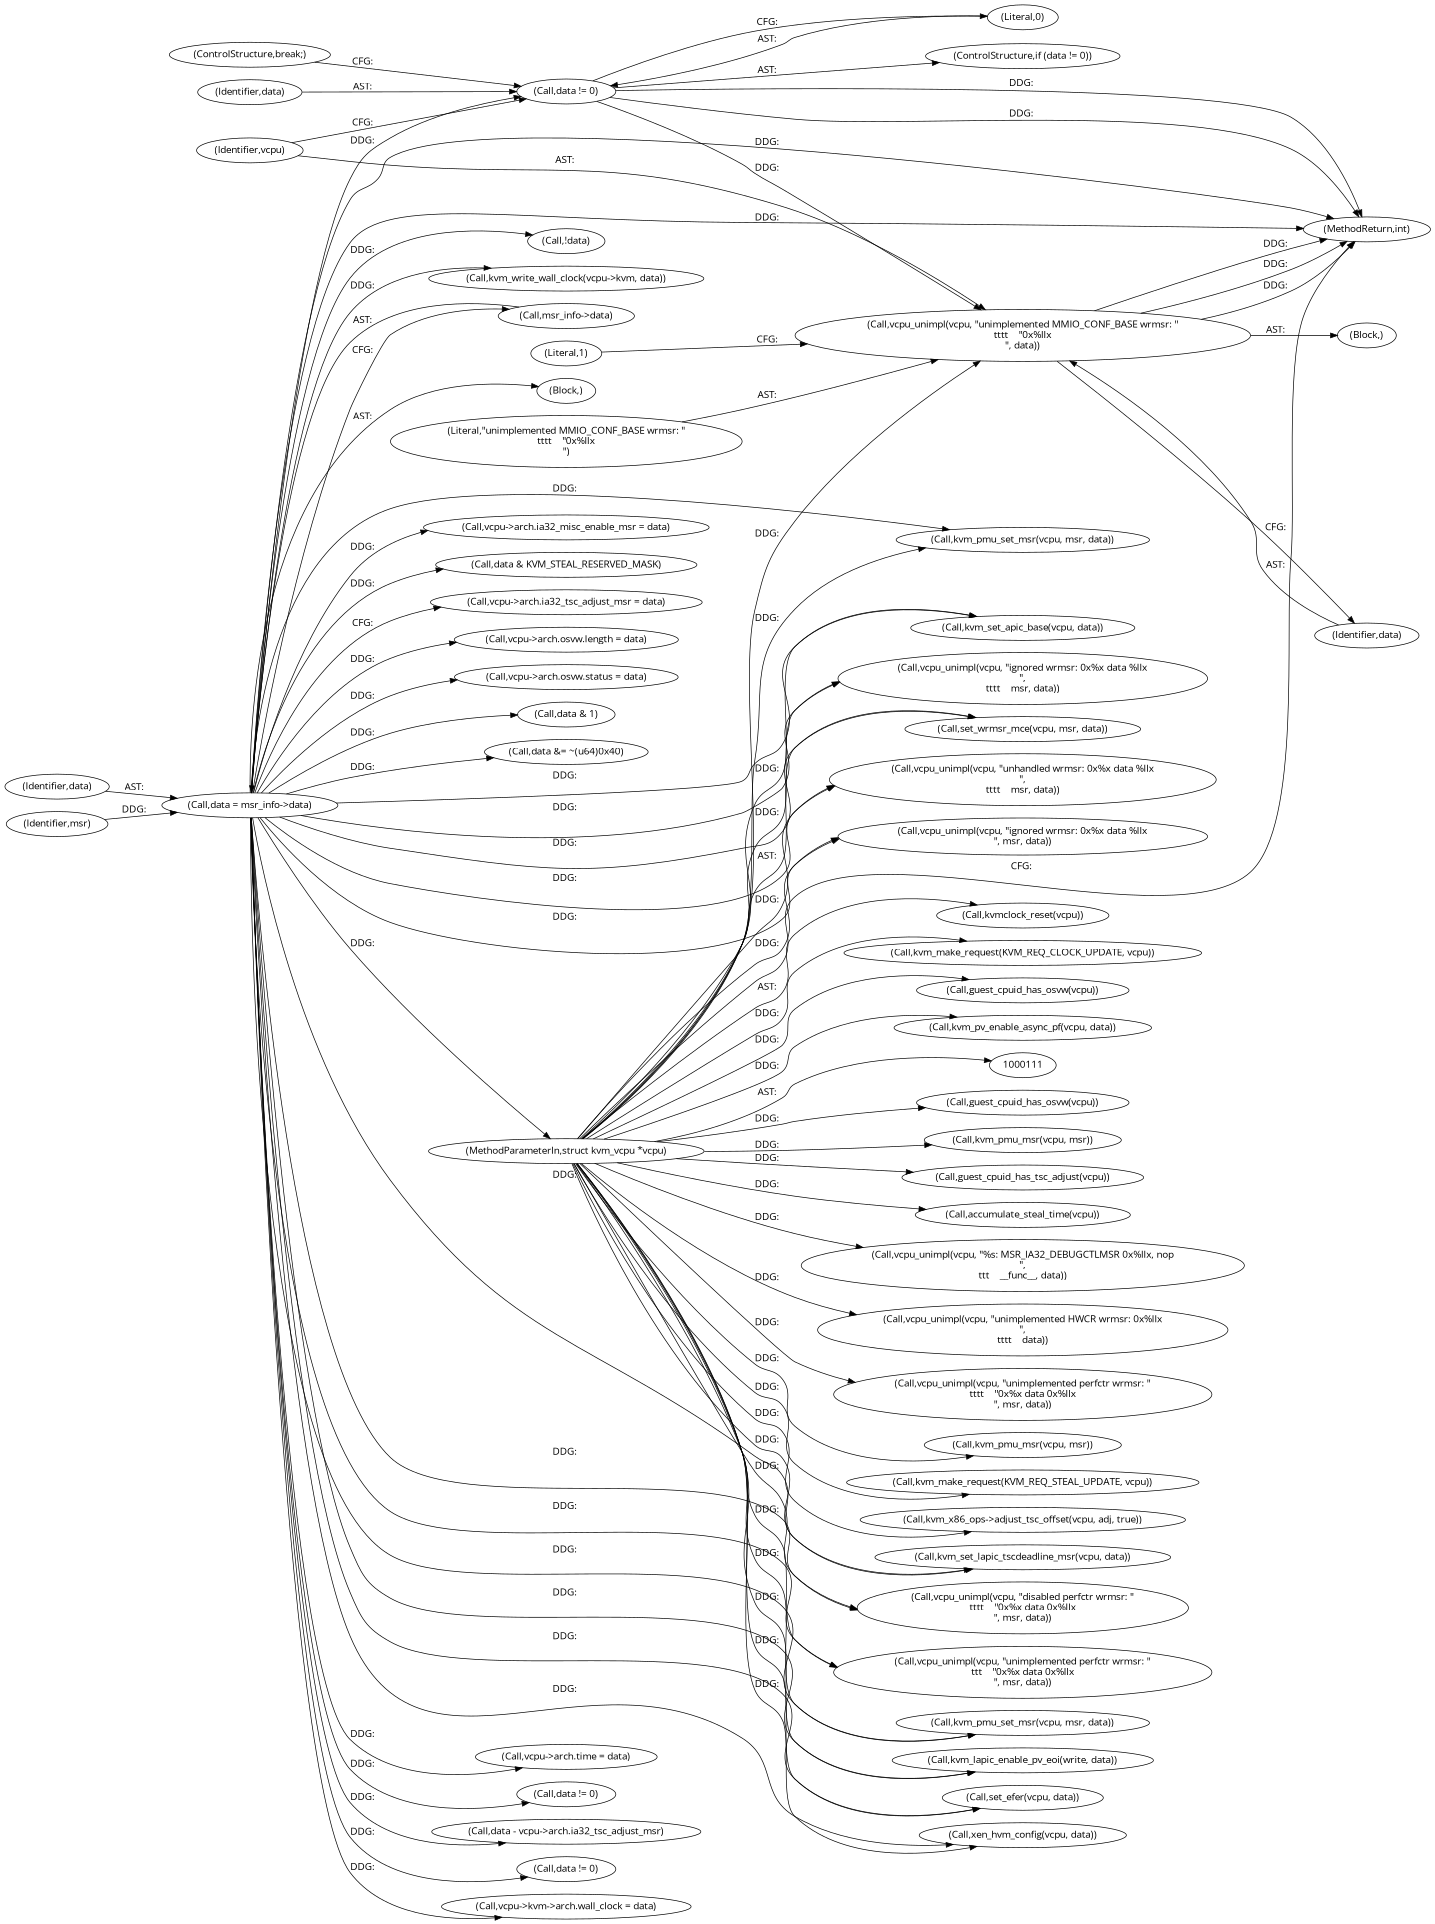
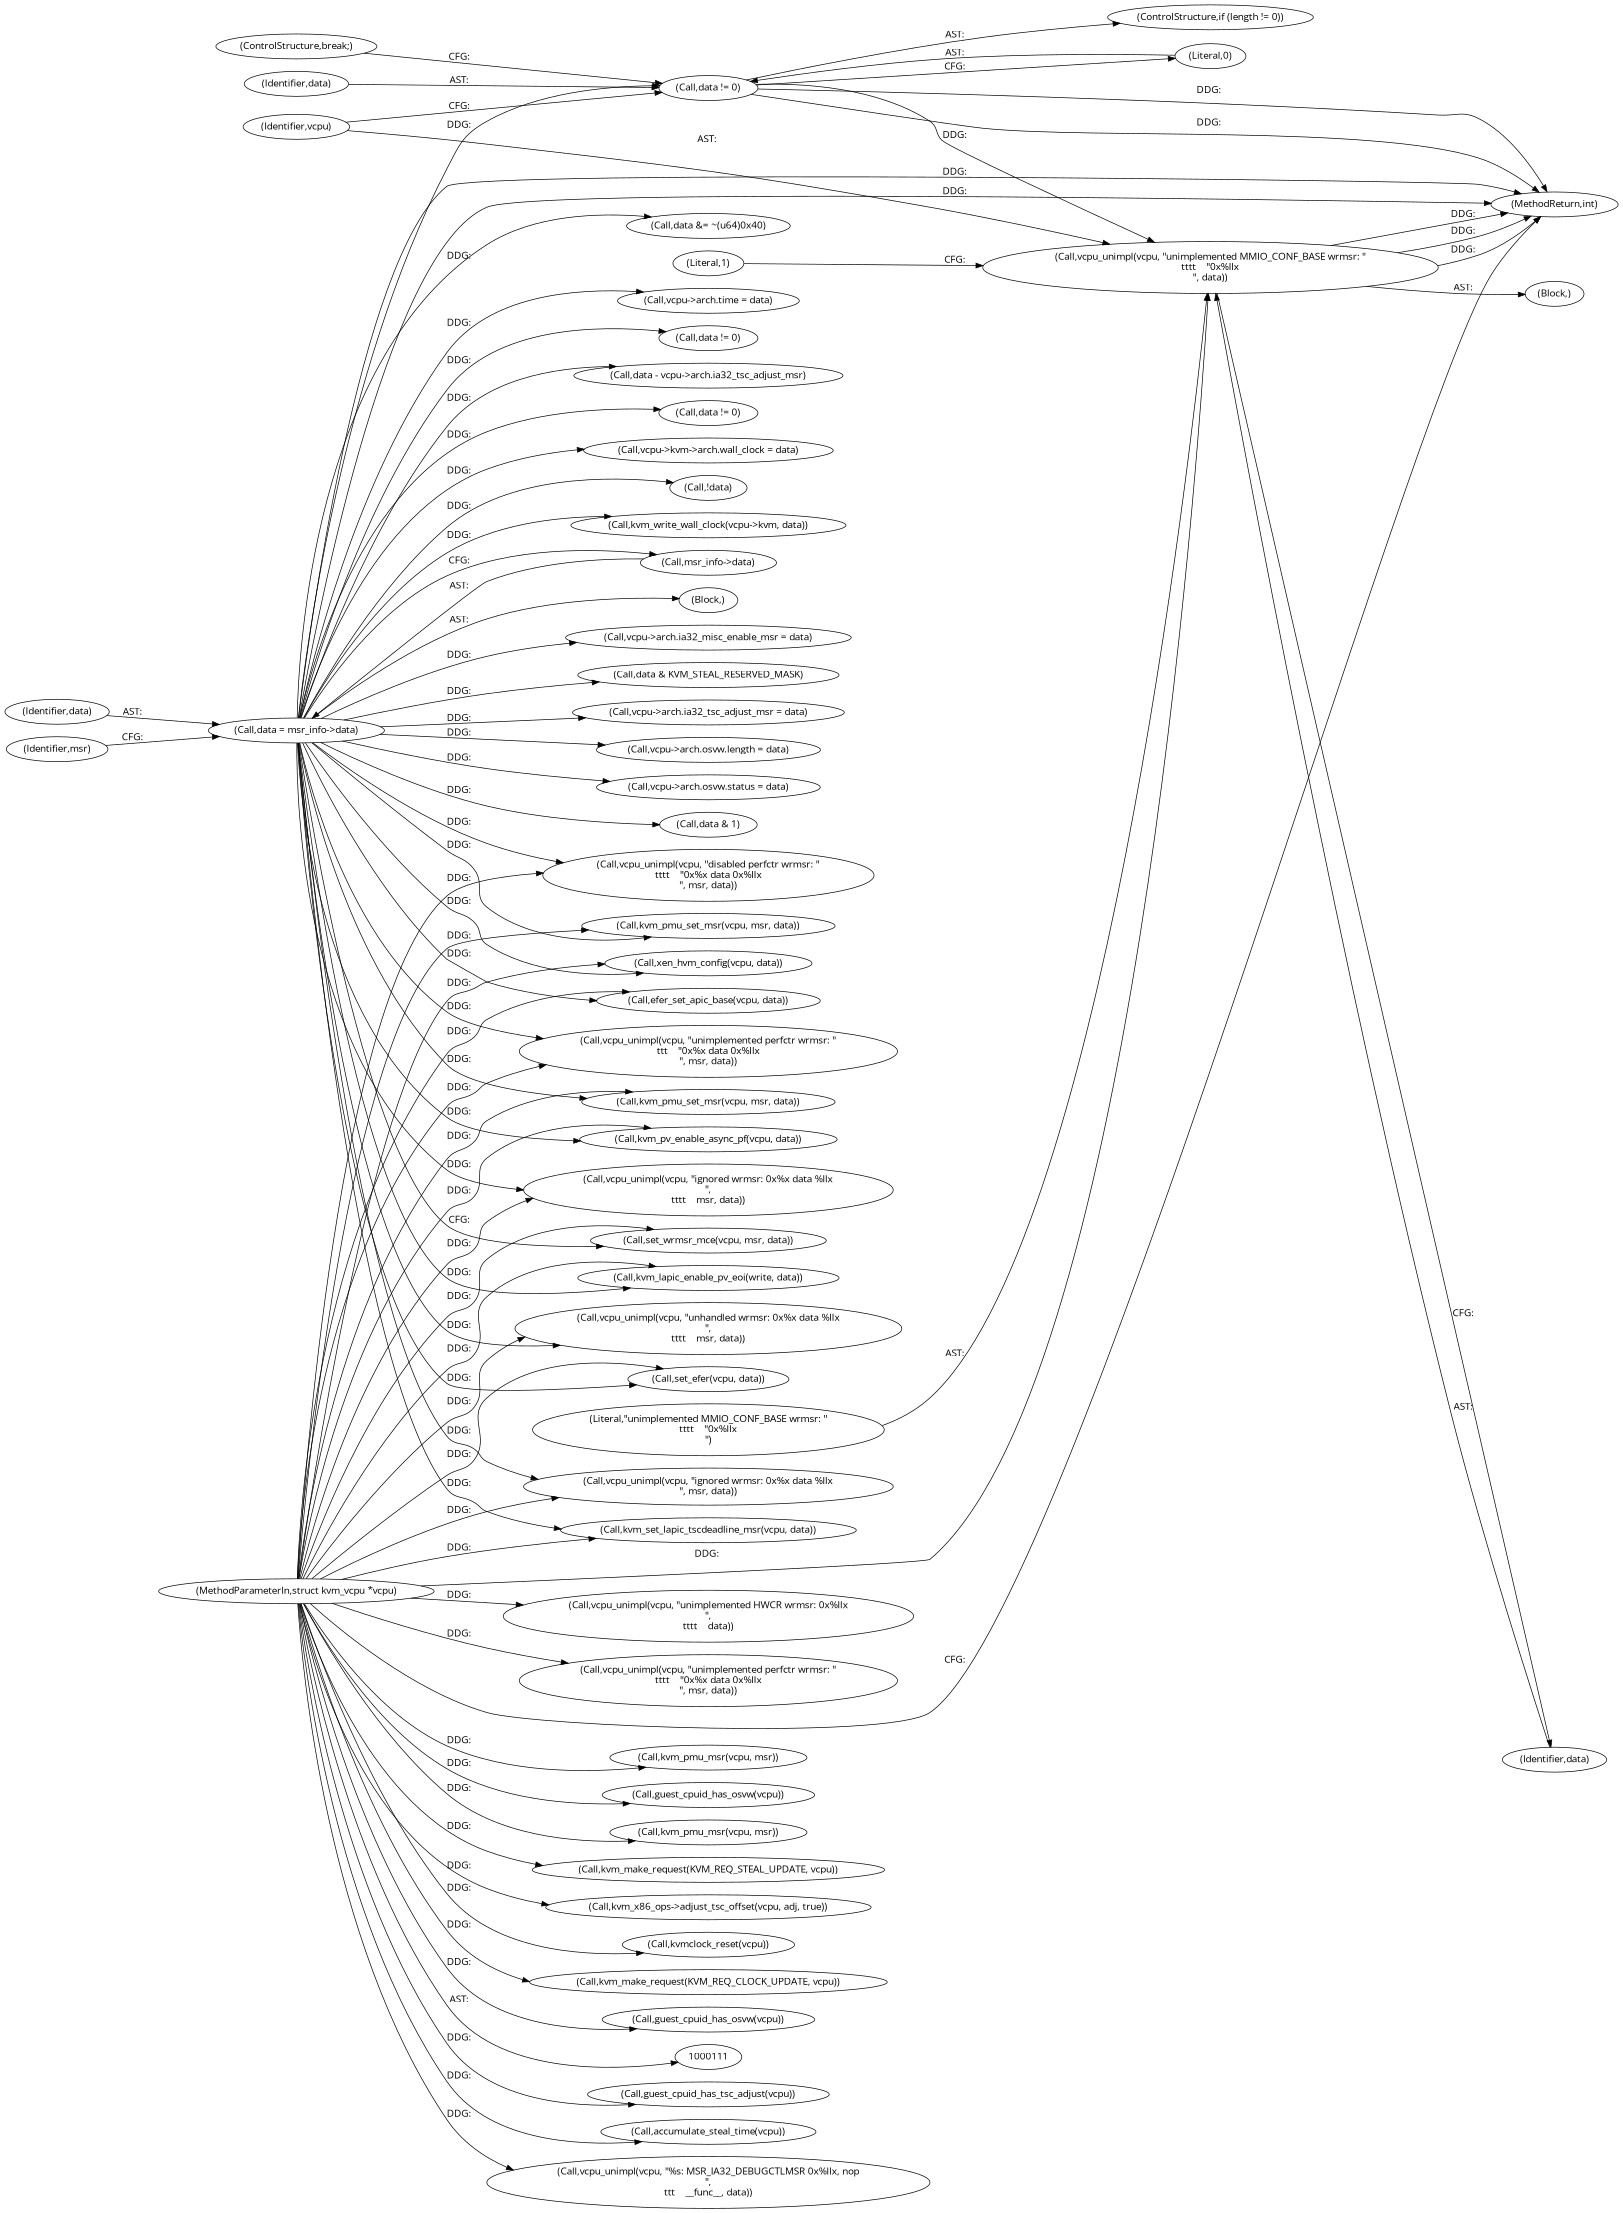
  digraph {
    fontname="Open Sans"
    rankdir=LR
    node [fontname="Open Sans"]
    edge [fontname="Open Sans"]
    n1 [label="(Call,vcpu_unimpl(vcpu, \"unimplemented MMIO_CONF_BASE wrmsr: \"\n\t\t\t\t    \"0x%llx\n\", data))"]
    n2 [label="(Block,)"]
    n3 [label="(Identifier,data)"]
    n4 [label="(MethodReturn,int)"]
    n5 [label="(MethodParameterIn,struct kvm_vcpu *vcpu)"]
    n6 [label="(Call,guest_cpuid_has_osvw(vcpu))"]
    n7 [label="(Call,kvm_pmu_msr(vcpu, msr))"]
    n8 [label="(Call,kvm_pmu_set_msr(vcpu, msr, data))"]
-   n9 [label="(Call,kvm_set_apic_base(vcpu, data))"]
+   n9 [label="(Call,efer_set_apic_base(vcpu, data))"]
    n10 [label="(Call,guest_cpuid_has_tsc_adjust(vcpu))"]
    n11 [label="(Call,kvm_pmu_set_msr(vcpu, msr, data))"]
    n12 [label="(Call,vcpu_unimpl(vcpu, \"ignored wrmsr: 0x%x data %llx\n\",\n\t\t\t\t    msr, data))"]
    n13 [label="(Call,accumulate_steal_time(vcpu))"]
    n14 [label="(Call,set_wrmsr_mce(vcpu, msr, data))"]
    n15 [label="(Call,vcpu_unimpl(vcpu, \"%s: MSR_IA32_DEBUGCTLMSR 0x%llx, nop\n\",\n\t\t\t    __func__, data))"]
    n16 [label="(Call,vcpu_unimpl(vcpu, \"unimplemented HWCR wrmsr: 0x%llx\n\",\n\t\t\t\t    data))"]
    n17 [label="(Call,vcpu_unimpl(vcpu, \"unimplemented perfctr wrmsr: \"\n\t\t\t\t    \"0x%x data 0x%llx\n\", msr, data))"]
    n18 [label="(Call,kvm_pmu_msr(vcpu, msr))"]
    n19 [label="(Call,kvm_make_request(KVM_REQ_STEAL_UPDATE, vcpu))"]
    n20 [label="(Call,kvm_x86_ops->adjust_tsc_offset(vcpu, adj, true))"]
    n21 [label="(Call,vcpu_unimpl(vcpu, \"unhandled wrmsr: 0x%x data %llx\n\",\n\t\t\t\t    msr, data))"]
    n22 [label="(Call,set_efer(vcpu, data))"]
    n23 [label="(Call,vcpu_unimpl(vcpu, \"ignored wrmsr: 0x%x data %llx\n\", msr, data))"]
    n24 [label="(Call,kvm_set_lapic_tscdeadline_msr(vcpu, data))"]
    n25 [label="(Call,vcpu_unimpl(vcpu, \"disabled perfctr wrmsr: \"\n\t\t\t\t    \"0x%x data 0x%llx\n\", msr, data))"]
    n26 [label="(Call,kvmclock_reset(vcpu))"]
    n27 [label="(Call,xen_hvm_config(vcpu, data))"]
    n28 [label="(Call,kvm_make_request(KVM_REQ_CLOCK_UPDATE, vcpu))"]
    n29 [label="(Call,vcpu_unimpl(vcpu, \"unimplemented perfctr wrmsr: \"\n\t\t\t    \"0x%x data 0x%llx\n\", msr, data))"]
    n30 [label="(Call,guest_cpuid_has_osvw(vcpu))"]
    n31 [label="(Call,kvm_pv_enable_async_pf(vcpu, data))"]
    n32 [label="(Call,kvm_lapic_enable_pv_eoi(write, data))"]
    1000111
    n34 [label="(Call,data != 0)"]
    n35 [label="(Literal,0)"]
-   n36 [label="(ControlStructure,if (data != 0))"]
+   n36 [label="(ControlStructure,if (length != 0))"]
    n37 [label="(Call,data = msr_info->data)"]
    n38 [label="(Call,vcpu->arch.time = data)"]
    n39 [label="(Call,data != 0)"]
    n40 [label="(Call,data - vcpu->arch.ia32_tsc_adjust_msr)"]
    n41 [label="(Call,data != 0)"]
    n42 [label="(Call,vcpu->kvm->arch.wall_clock = data)"]
    n43 [label="(Call,!data)"]
    n44 [label="(Call,kvm_write_wall_clock(vcpu->kvm, data))"]
    n45 [label="(Call,msr_info->data)"]
    n46 [label="(Block,)"]
    n47 [label="(Call,vcpu->arch.ia32_misc_enable_msr = data)"]
    n48 [label="(Call,data & KVM_STEAL_RESERVED_MASK)"]
    n49 [label="(Call,vcpu->arch.ia32_tsc_adjust_msr = data)"]
    n50 [label="(Call,vcpu->arch.osvw.length = data)"]
    n51 [label="(Call,vcpu->arch.osvw.status = data)"]
    n52 [label="(Call,data & 1)"]
    n53 [label="(Call,data &= ~(u64)0x40)"]
    n54 [label="(Literal,1)"]
    n55 [label="(Identifier,data)"]
    n56 [label="(ControlStructure,break;)"]
    n57 [label="(Identifier,vcpu)"]
    n58 [label="(Identifier,msr)"]
    n59 [label="(Identifier,data)"]
    n60 [label="(Literal,\"unimplemented MMIO_CONF_BASE wrmsr: \"\n\t\t\t\t    \"0x%llx\n\")"]
    n1 -> n2 [label="AST: "]
    n1 -> n3 [label="CFG: "]
    n1 -> n4 [label="DDG: "]
    n1 -> n4 [label="DDG: "]
    n1 -> n4 [label="DDG: "]
    n3 -> n1 [label="AST: "]
    n5 -> n1 [label="DDG: "]
    n5 -> n4 [label="CFG: "]
    n5 -> n6 [label="DDG: "]
    n5 -> n7 [label="DDG: "]
    n5 -> n8 [label="DDG: "]
    n5 -> n9 [label="DDG: "]
    n5 -> n10 [label="DDG: "]
    n5 -> n11 [label="DDG: "]
    n5 -> n12 [label="DDG: "]
    n5 -> n13 [label="DDG: "]
-   n5 -> n14 [label="AST: "]
+   n5 -> n14 [label="DDG: "]
    n5 -> n15 [label="DDG: "]
    n5 -> n16 [label="DDG: "]
    n5 -> n17 [label="DDG: "]
    n5 -> n18 [label="DDG: "]
    n5 -> n19 [label="DDG: "]
    n5 -> n20 [label="DDG: "]
    n5 -> n21 [label="DDG: "]
    n5 -> n22 [label="DDG: "]
    n5 -> n23 [label="DDG: "]
    n5 -> n24 [label="DDG: "]
    n5 -> n25 [label="DDG: "]
-   n5 -> n26 [label="AST: "]
+   n5 -> n26 [label="DDG: "]
    n5 -> n27 [label="DDG: "]
    n5 -> n28 [label="DDG: "]
    n5 -> n29 [label="DDG: "]
    n5 -> n30 [label="DDG: "]
    n5 -> n31 [label="DDG: "]
    n5 -> n32 [label="DDG: "]
    n5 -> 1000111 [label="AST: "]
    n34 -> n1 [label="DDG: "]
    n34 -> n4 [label="DDG: "]
    n34 -> n4 [label="DDG: "]
    n34 -> n35 [label="CFG: "]
    n34 -> n36 [label="AST: "]
    n35 -> n34 [label="AST: "]
    n37 -> n4 [label="DDG: "]
    n37 -> n4 [label="DDG: "]
    n37 -> n8 [label="DDG: "]
    n37 -> n9 [label="DDG: "]
    n37 -> n11 [label="DDG: "]
    n37 -> n12 [label="DDG: "]
-   n37 -> n14 [label="DDG: "]
+   n37 -> n14 [label="CFG: "]
    n37 -> n21 [label="DDG: "]
    n37 -> n22 [label="DDG: "]
    n37 -> n23 [label="DDG: "]
    n37 -> n24 [label="DDG: "]
    n37 -> n25 [label="DDG: "]
    n37 -> n27 [label="DDG: "]
    n37 -> n29 [label="DDG: "]
-   n37 -> n5 [label="DDG: "]
+   n37 -> n31 [label="DDG: "]
    n37 -> n32 [label="DDG: "]
    n37 -> n34 [label="DDG: "]
    n37 -> n38 [label="DDG: "]
    n37 -> n39 [label="DDG: "]
    n37 -> n40 [label="DDG: "]
    n37 -> n41 [label="DDG: "]
    n37 -> n42 [label="DDG: "]
    n37 -> n43 [label="DDG: "]
    n37 -> n44 [label="DDG: "]
    n37 -> n45 [label="CFG: "]
    n37 -> n46 [label="AST: "]
    n37 -> n47 [label="DDG: "]
    n37 -> n48 [label="DDG: "]
-   n37 -> n49 [label="CFG: "]
+   n37 -> n49 [label="DDG: "]
    n37 -> n50 [label="DDG: "]
    n37 -> n51 [label="DDG: "]
    n37 -> n52 [label="DDG: "]
    n37 -> n53 [label="DDG: "]
    n45 -> n37 [label="AST: "]
    n54 -> n1 [label="CFG: "]
    n55 -> n37 [label="AST: "]
    n56 -> n34 [label="CFG: "]
    n57 -> n1 [label="AST: "]
    n57 -> n34 [label="CFG: "]
-   n58 -> n37 [label="DDG: "]
+   n58 -> n37 [label="CFG: "]
    n59 -> n34 [label="AST: "]
    n60 -> n1 [label="AST: "]
  }
